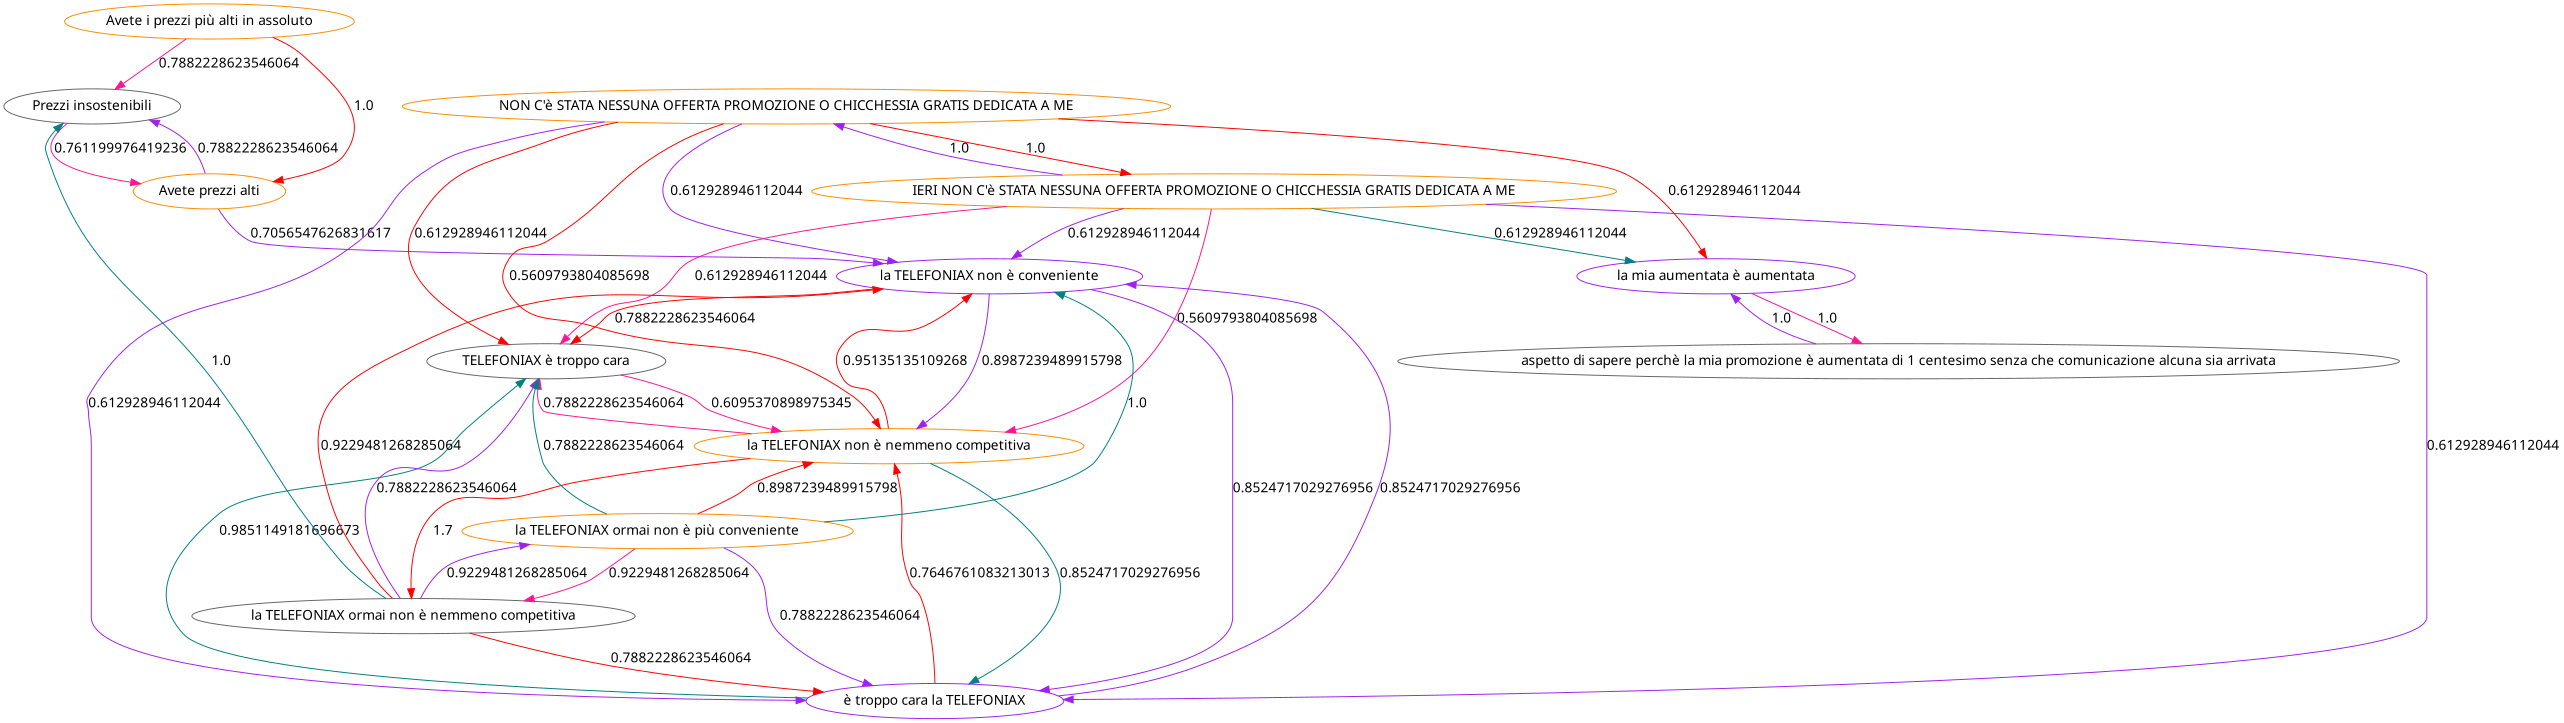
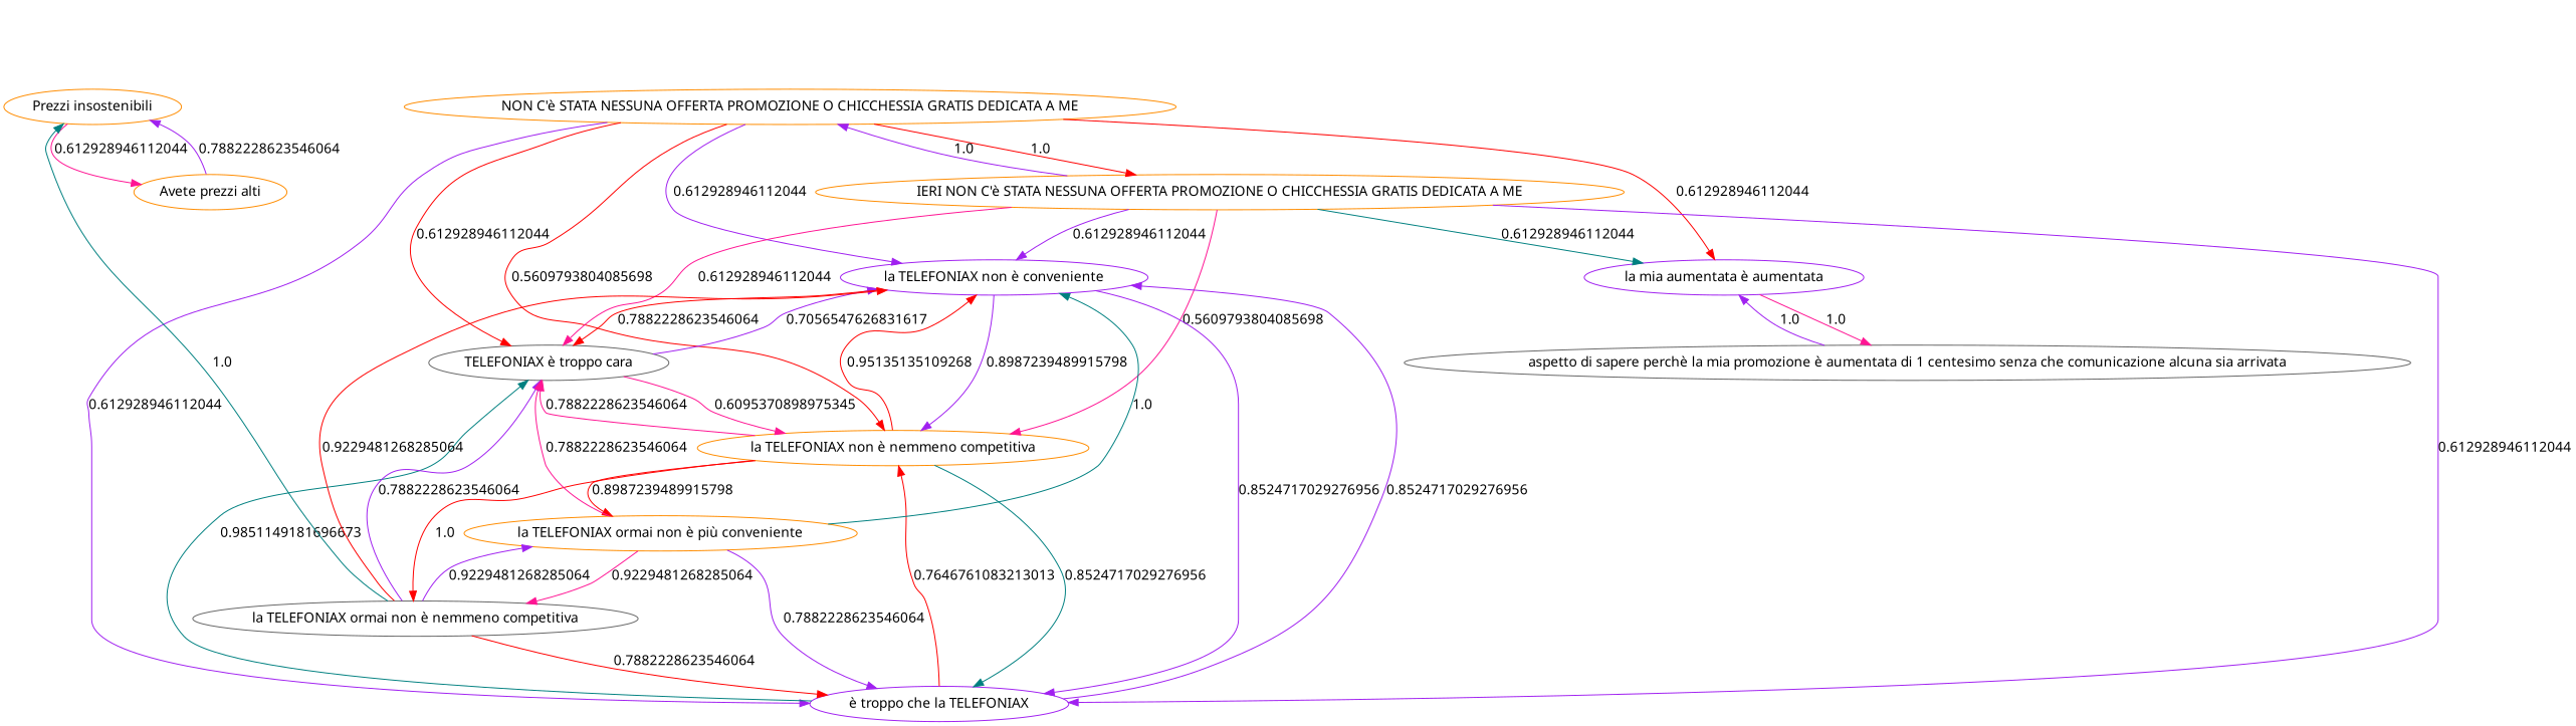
  digraph {
    fontname="Noto Sans"
    node [color=darkorange fontname="Noto Sans"]
    edge [color=purple fontname="Noto Sans"]
-   "Prezzi insostenibili" [color=gray40]
+   "Prezzi insostenibili"
    "Avete prezzi alti"
-   "Avete i prezzi più alti in assoluto"
    "NON C'è STATA NESSUNA OFFERTA PROMOZIONE O CHICCHESSIA GRATIS DEDICATA A ME"
    "IERI NON C'è STATA NESSUNA OFFERTA PROMOZIONE O CHICCHESSIA GRATIS DEDICATA A ME"
    "TELEFONIAX è troppo cara" [color=gray40]
    n7 [color=purple label="la mia aumentata è aumentata"]
    "la TELEFONIAX non è nemmeno competitiva"
    "la TELEFONIAX non è conveniente" [color=purple]
-   "è troppo cara la TELEFONIAX" [color=purple]
+   "è troppo cara la TELEFONIAX" [color=purple label="è troppo che la TELEFONIAX"]
    "aspetto di sapere perchè la mia promozione è aumentata di 1 centesimo senza che comunicazione alcuna sia arrivata" [color=gray40]
    "la TELEFONIAX ormai non è nemmeno competitiva" [color=gray40]
    "la TELEFONIAX ormai non è più conveniente"
-   "Prezzi insostenibili" -> "Avete prezzi alti" [color=deeppink label=0.761199976419236]
+   "Prezzi insostenibili" -> "Avete prezzi alti" [color=deeppink label=0.612928946112044]
    "Avete prezzi alti" -> "Prezzi insostenibili" [label=0.7882228623546064]
-   "Avete i prezzi più alti in assoluto" -> "Prezzi insostenibili" [color=deeppink label=0.7882228623546064]
-   "Avete i prezzi più alti in assoluto" -> "Avete prezzi alti" [color=red label=1.0]
    "NON C'è STATA NESSUNA OFFERTA PROMOZIONE O CHICCHESSIA GRATIS DEDICATA A ME" -> "IERI NON C'è STATA NESSUNA OFFERTA PROMOZIONE O CHICCHESSIA GRATIS DEDICATA A ME" [color=red label=1.0]
    "NON C'è STATA NESSUNA OFFERTA PROMOZIONE O CHICCHESSIA GRATIS DEDICATA A ME" -> "TELEFONIAX è troppo cara" [color=red label=0.612928946112044]
    "NON C'è STATA NESSUNA OFFERTA PROMOZIONE O CHICCHESSIA GRATIS DEDICATA A ME" -> n7 [color=red label=0.612928946112044]
    "NON C'è STATA NESSUNA OFFERTA PROMOZIONE O CHICCHESSIA GRATIS DEDICATA A ME" -> "la TELEFONIAX non è nemmeno competitiva" [color=red label=0.5609793804085698]
    "NON C'è STATA NESSUNA OFFERTA PROMOZIONE O CHICCHESSIA GRATIS DEDICATA A ME" -> "la TELEFONIAX non è conveniente" [label=0.612928946112044]
    "NON C'è STATA NESSUNA OFFERTA PROMOZIONE O CHICCHESSIA GRATIS DEDICATA A ME" -> "è troppo cara la TELEFONIAX" [label=0.612928946112044]
    "IERI NON C'è STATA NESSUNA OFFERTA PROMOZIONE O CHICCHESSIA GRATIS DEDICATA A ME" -> "NON C'è STATA NESSUNA OFFERTA PROMOZIONE O CHICCHESSIA GRATIS DEDICATA A ME" [label=1.0]
    "IERI NON C'è STATA NESSUNA OFFERTA PROMOZIONE O CHICCHESSIA GRATIS DEDICATA A ME" -> "TELEFONIAX è troppo cara" [color=deeppink label=0.612928946112044]
    "IERI NON C'è STATA NESSUNA OFFERTA PROMOZIONE O CHICCHESSIA GRATIS DEDICATA A ME" -> n7 [color=teal label=0.612928946112044]
    "IERI NON C'è STATA NESSUNA OFFERTA PROMOZIONE O CHICCHESSIA GRATIS DEDICATA A ME" -> "la TELEFONIAX non è nemmeno competitiva" [color=deeppink label=0.5609793804085698]
    "IERI NON C'è STATA NESSUNA OFFERTA PROMOZIONE O CHICCHESSIA GRATIS DEDICATA A ME" -> "la TELEFONIAX non è conveniente" [label=0.612928946112044]
    "IERI NON C'è STATA NESSUNA OFFERTA PROMOZIONE O CHICCHESSIA GRATIS DEDICATA A ME" -> "è troppo cara la TELEFONIAX" [label=0.612928946112044]
    "TELEFONIAX è troppo cara" -> "la TELEFONIAX non è nemmeno competitiva" [color=deeppink label=0.6095370898975345]
-   "Avete prezzi alti" -> "la TELEFONIAX non è conveniente" [label=0.7056547626831617]
+   "TELEFONIAX è troppo cara" -> "la TELEFONIAX non è conveniente" [label=0.7056547626831617]
    n7 -> "aspetto di sapere perchè la mia promozione è aumentata di 1 centesimo senza che comunicazione alcuna sia arrivata" [color=deeppink label=1.0]
    "la TELEFONIAX non è nemmeno competitiva" -> "TELEFONIAX è troppo cara" [color=deeppink label=0.7882228623546064]
    "la TELEFONIAX non è nemmeno competitiva" -> "la TELEFONIAX non è conveniente" [color=red label=0.95135135109268]
    "la TELEFONIAX non è nemmeno competitiva" -> "è troppo cara la TELEFONIAX" [color=teal label=0.8524717029276956]
-   "la TELEFONIAX non è nemmeno competitiva" -> "la TELEFONIAX ormai non è nemmeno competitiva" [color=red label=1.7]
+   "la TELEFONIAX non è nemmeno competitiva" -> "la TELEFONIAX ormai non è nemmeno competitiva" [color=red label=1.0]
    "la TELEFONIAX non è conveniente" -> "TELEFONIAX è troppo cara" [color=red label=0.7882228623546064]
    "la TELEFONIAX non è conveniente" -> "la TELEFONIAX non è nemmeno competitiva" [label=0.8987239489915798]
    "la TELEFONIAX non è conveniente" -> "è troppo cara la TELEFONIAX" [label=0.8524717029276956]
    "è troppo cara la TELEFONIAX" -> "TELEFONIAX è troppo cara" [color=teal label=0.9851149181696673]
    "è troppo cara la TELEFONIAX" -> "la TELEFONIAX non è nemmeno competitiva" [color=red label=0.7646761083213013]
    "è troppo cara la TELEFONIAX" -> "la TELEFONIAX non è conveniente" [label=0.8524717029276956]
    "aspetto di sapere perchè la mia promozione è aumentata di 1 centesimo senza che comunicazione alcuna sia arrivata" -> n7 [label=1.0]
    "la TELEFONIAX ormai non è nemmeno competitiva" -> "Prezzi insostenibili" [color=teal label=1.0]
    "la TELEFONIAX ormai non è nemmeno competitiva" -> "TELEFONIAX è troppo cara" [label=0.7882228623546064]
    "la TELEFONIAX ormai non è nemmeno competitiva" -> "la TELEFONIAX non è conveniente" [color=red label=0.9229481268285064]
    "la TELEFONIAX ormai non è nemmeno competitiva" -> "è troppo cara la TELEFONIAX" [color=red label=0.7882228623546064]
    "la TELEFONIAX ormai non è nemmeno competitiva" -> "la TELEFONIAX ormai non è più conveniente" [label=0.9229481268285064]
-   "la TELEFONIAX ormai non è più conveniente" -> "TELEFONIAX è troppo cara" [color=teal label=0.7882228623546064]
-   "la TELEFONIAX ormai non è più conveniente" -> "la TELEFONIAX non è nemmeno competitiva" [color=red label=0.8987239489915798]
+   "la TELEFONIAX ormai non è più conveniente" -> "TELEFONIAX è troppo cara" [color=deeppink label=0.7882228623546064]
+   "la TELEFONIAX non è nemmeno competitiva" -> "la TELEFONIAX ormai non è più conveniente" [color=red label=0.8987239489915798]
    "la TELEFONIAX ormai non è più conveniente" -> "la TELEFONIAX non è conveniente" [color=teal label=1.0]
    "la TELEFONIAX ormai non è più conveniente" -> "è troppo cara la TELEFONIAX" [label=0.7882228623546064]
    "la TELEFONIAX ormai non è più conveniente" -> "la TELEFONIAX ormai non è nemmeno competitiva" [color=deeppink label=0.9229481268285064]
  }
